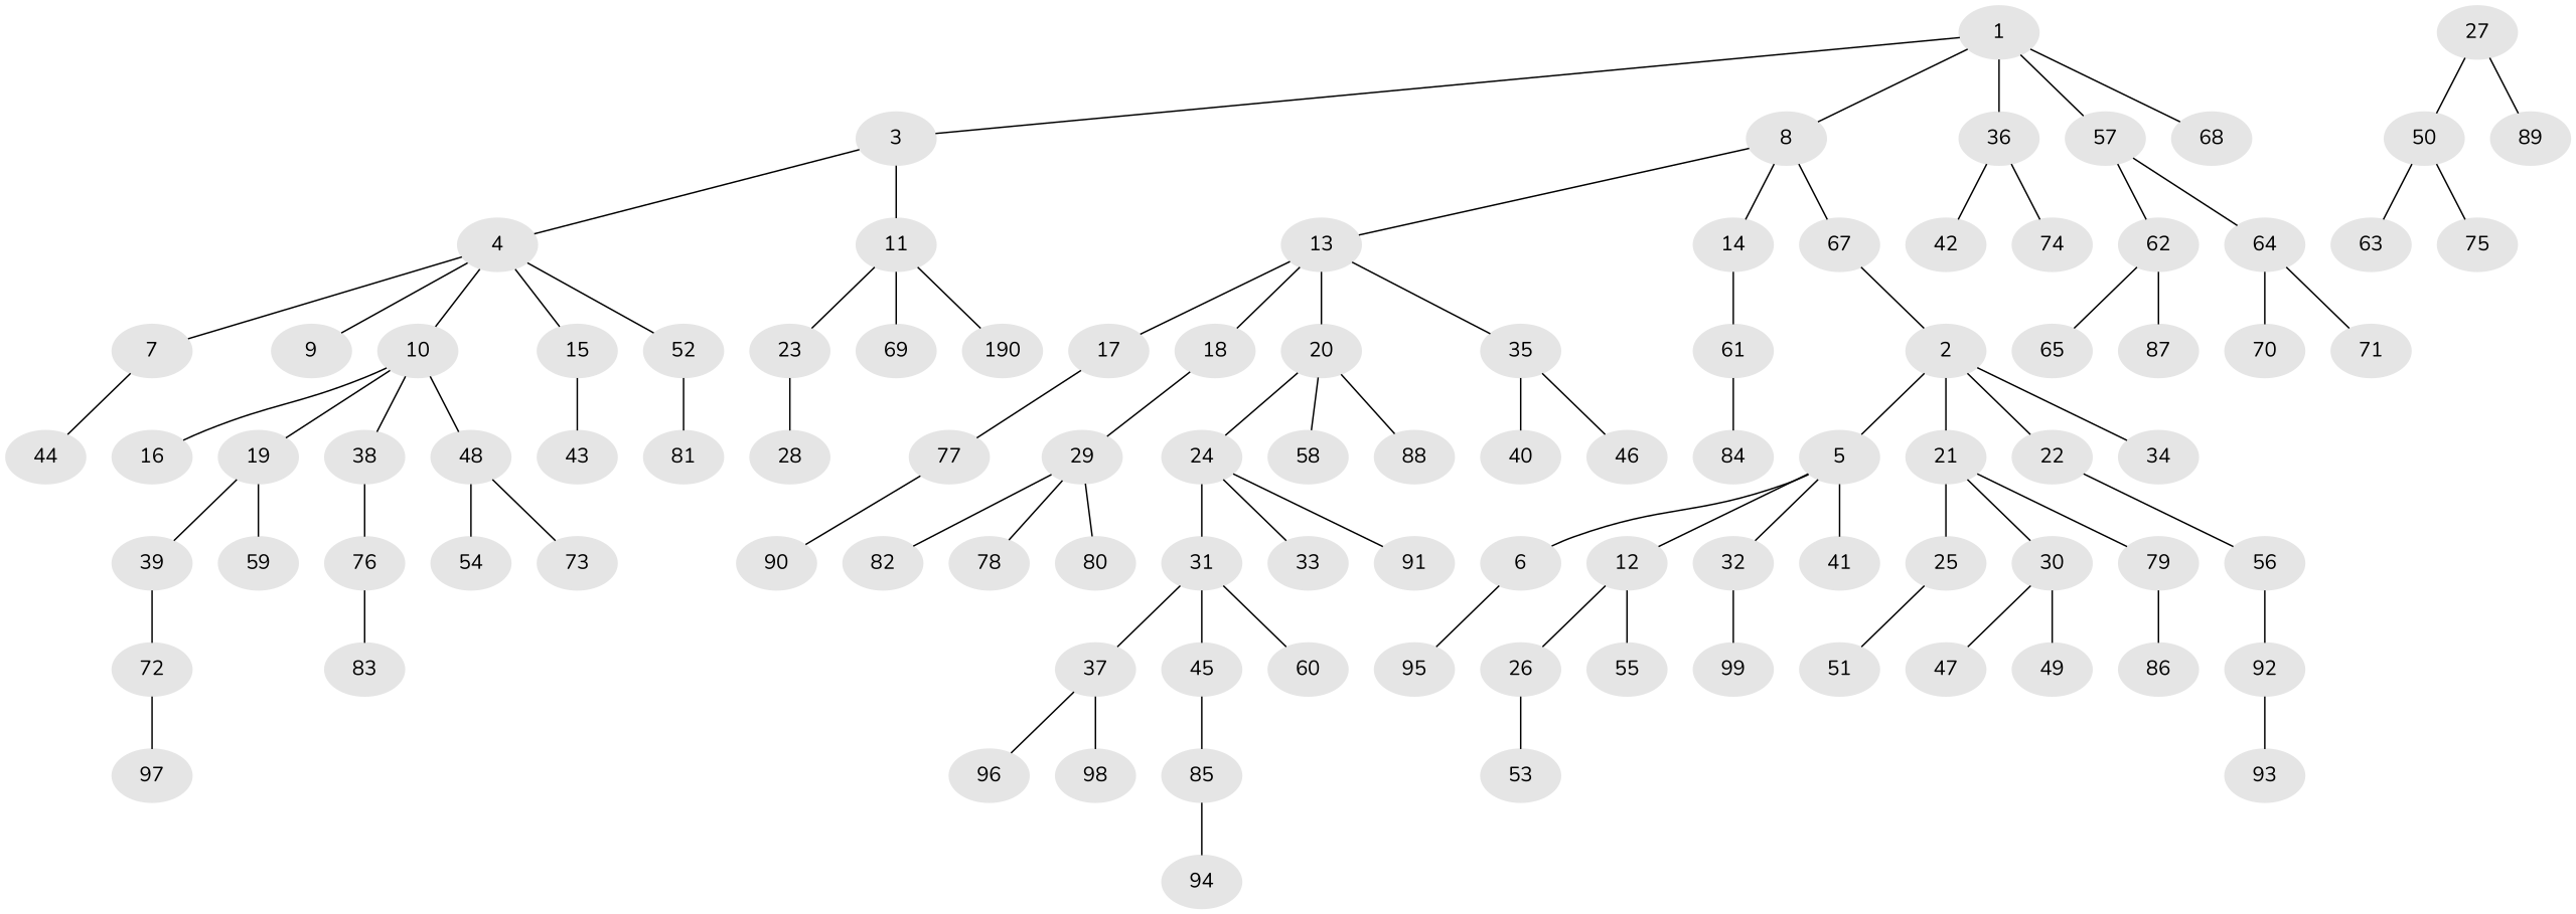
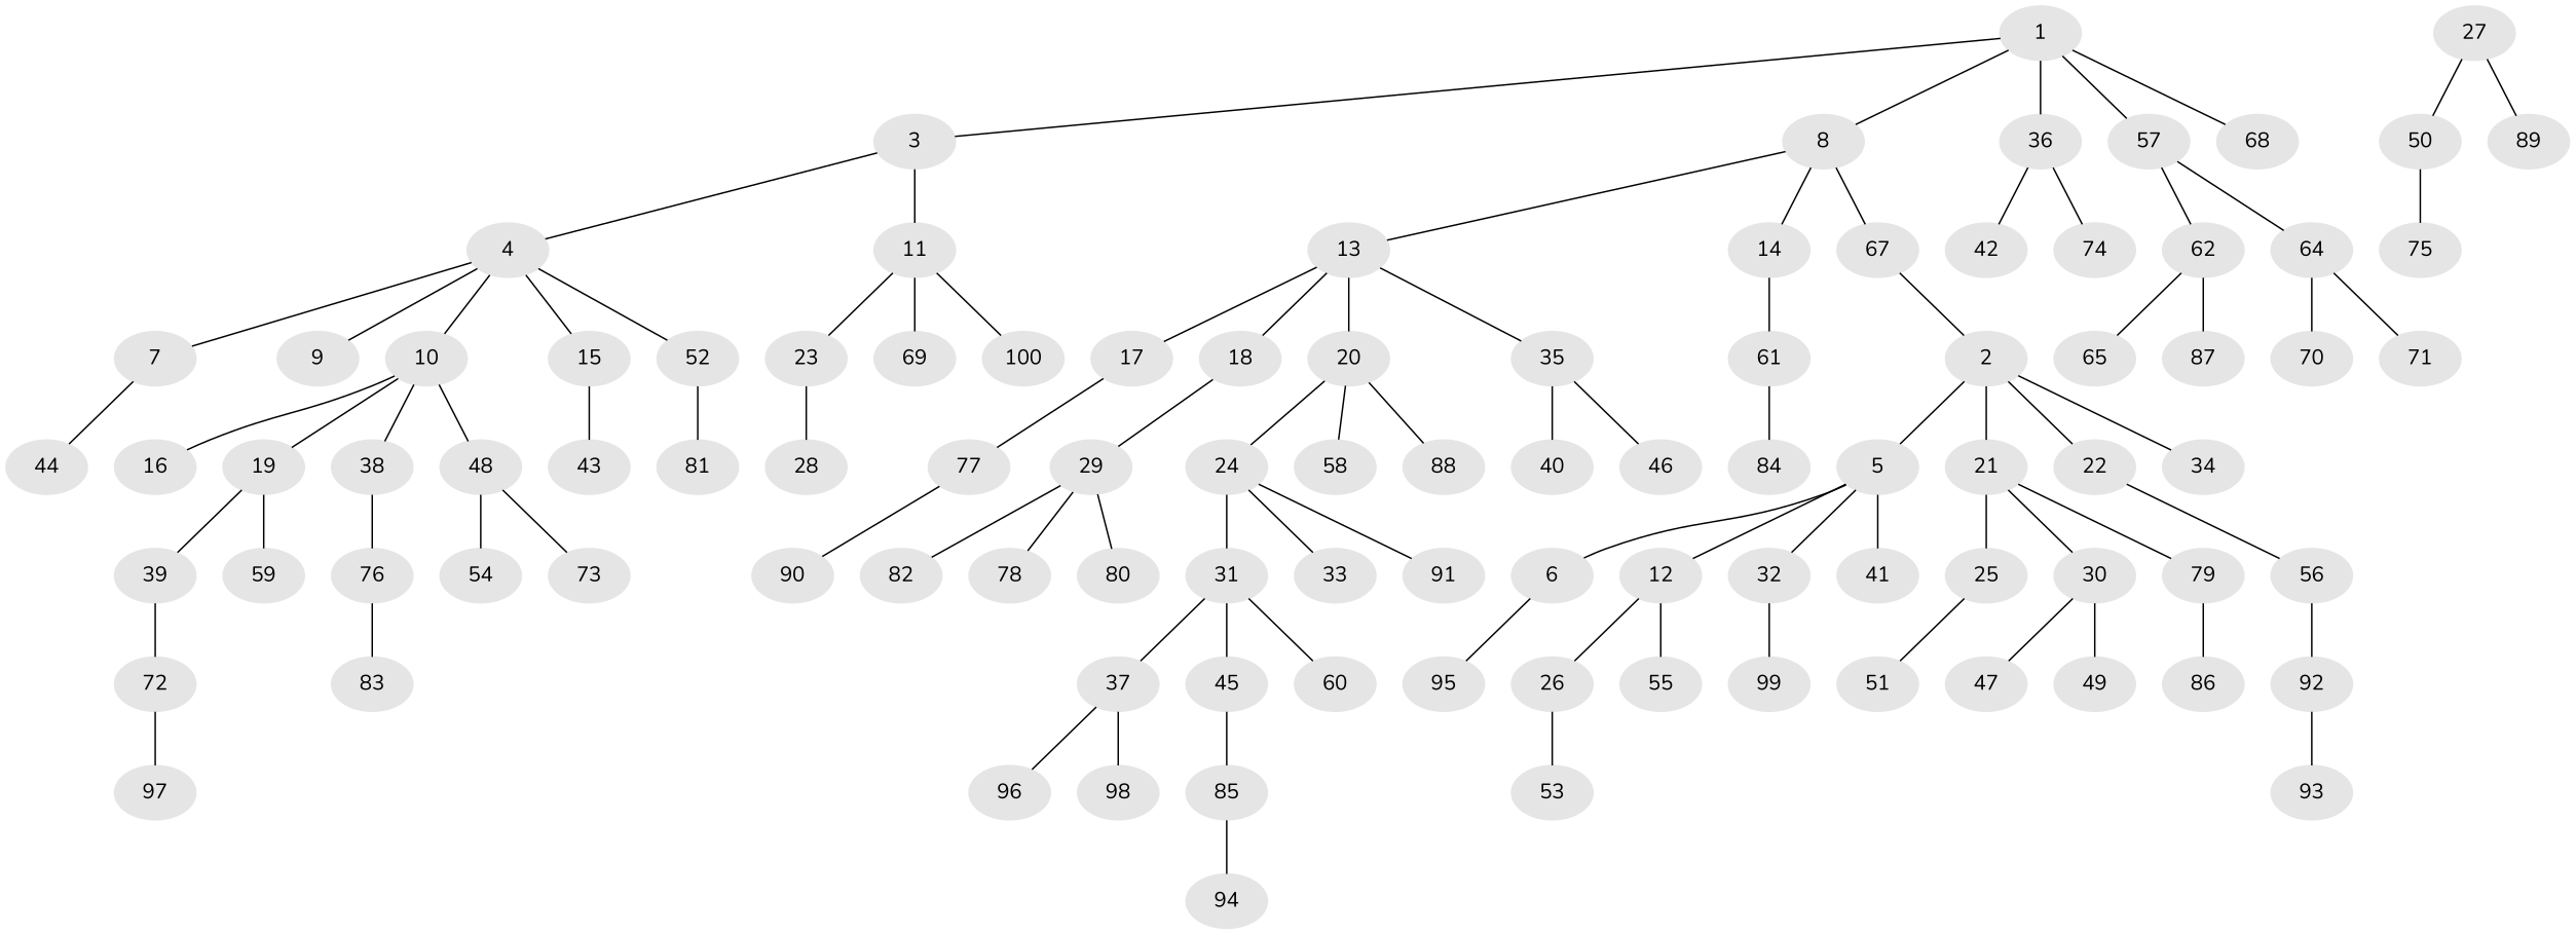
  graph {
    fontname=Nunito
    node [color=gray90 fontname=Nunito style=filled]
    edge [fontname=Nunito]
    1
    3
    8
    36
    57
    68
    2
    5
    21
    22
    34
    4
    11
    13
    14
    67
    42
    74
    62
    64
    6
    12
    32
    41
    25
    30
    79
    56
    7
    9
    10
    15
    52
    23
    69
-   100 [label=190]
+   100
    27
    50
    89
    44
    16
    19
    38
    48
    43
    81
    95
    26
    55
    99
    17
    18
    20
    35
    61
    39
    59
    76
    54
    73
    28
    53
    77
    29
    24
    58
    88
    40
    46
    84
    90
    82
    78
    80
    72
    31
    33
    91
    51
    47
    49
    86
    92
    37
    45
    60
-   63
    75
    96
    98
    85
    83
    97
    94
    93
    65
    87
    70
    71
    1 -- 3
    1 -- 8
    1 -- 36
    1 -- 57
    1 -- 68
    3 -- 4
    3 -- 11
    8 -- 13
    8 -- 14
    8 -- 67
    36 -- 42
    36 -- 74
    57 -- 62
    57 -- 64
    2 -- 5
    2 -- 21
    2 -- 22
    2 -- 34
    5 -- 6
    5 -- 12
    5 -- 32
    5 -- 41
    21 -- 25
    21 -- 30
    21 -- 79
    22 -- 56
    4 -- 7
    4 -- 9
    4 -- 10
    4 -- 15
    4 -- 52
    11 -- 23
    11 -- 69
    11 -- 100
    13 -- 17
    13 -- 18
    13 -- 20
    13 -- 35
    14 -- 61
    67 -- 2
    62 -- 65
    62 -- 87
    64 -- 70
    64 -- 71
    6 -- 95
    12 -- 26
    12 -- 55
    32 -- 99
    25 -- 51
    30 -- 47
    30 -- 49
    79 -- 86
    56 -- 92
    7 -- 44
    10 -- 16
    10 -- 19
    10 -- 38
    10 -- 48
    15 -- 43
    52 -- 81
    23 -- 28
    27 -- 50
    27 -- 89
-   50 -- 63
    50 -- 75
    19 -- 39
    19 -- 59
    38 -- 76
    48 -- 54
    48 -- 73
    26 -- 53
    17 -- 77
    18 -- 29
    20 -- 24
    20 -- 58
    20 -- 88
    35 -- 40
    35 -- 46
    61 -- 84
    39 -- 72
    76 -- 83
    77 -- 90
    29 -- 82
    29 -- 78
    29 -- 80
    24 -- 31
    24 -- 33
    24 -- 91
    72 -- 97
    31 -- 37
    31 -- 45
    31 -- 60
    92 -- 93
    37 -- 96
    37 -- 98
    45 -- 85
    85 -- 94
  }
